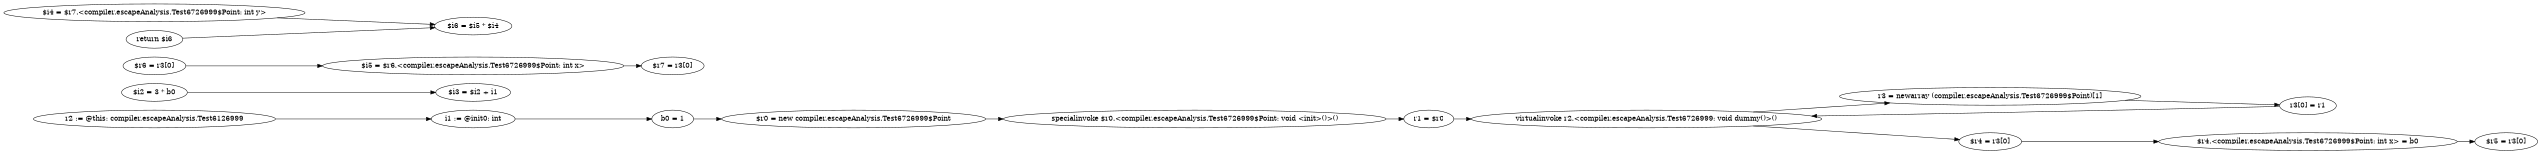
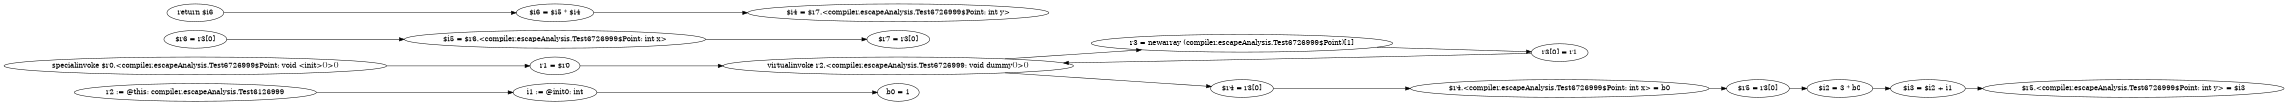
  digraph {
    rankdir=LR
    n1 [label="r2 := @this: compiler.escapeAnalysis.Test6126999"]
    n2 [label="i1 := @init0: int"]
    n3 [label="b0 = 1"]
-   "$r0 = new compiler.escapeAnalysis.Test6726999$Point"
    "specialinvoke $r0.<compiler.escapeAnalysis.Test6726999$Point: void <init>()>()"
    "r1 = $r0"
    "virtualinvoke r2.<compiler.escapeAnalysis.Test6726999: void dummy()>()"
    "r3 = newarray (compiler.escapeAnalysis.Test6726999$Point)[1]"
    "$r4 = r3[0]"
    "r3[0] = r1"
    "$r4.<compiler.escapeAnalysis.Test6726999$Point: int x> = b0"
    "$r5 = r3[0]"
    "$i2 = 3 * b0"
    "$i3 = $i2 + i1"
+   "$r5.<compiler.escapeAnalysis.Test6726999$Point: int y> = $i3"
    "$r6 = r3[0]"
    "$i5 = $r6.<compiler.escapeAnalysis.Test6726999$Point: int x>"
    "$r7 = r3[0]"
    "$i4 = $r7.<compiler.escapeAnalysis.Test6726999$Point: int y>"
    "$i6 = $i5 * $i4"
    "return $i6"
    n1 -> n2
    n2 -> n3
-   n3 -> "$r0 = new compiler.escapeAnalysis.Test6726999$Point"
-   "$r0 = new compiler.escapeAnalysis.Test6726999$Point" -> "specialinvoke $r0.<compiler.escapeAnalysis.Test6726999$Point: void <init>()>()"
    "specialinvoke $r0.<compiler.escapeAnalysis.Test6726999$Point: void <init>()>()" -> "r1 = $r0"
    "r1 = $r0" -> "virtualinvoke r2.<compiler.escapeAnalysis.Test6726999: void dummy()>()"
    "virtualinvoke r2.<compiler.escapeAnalysis.Test6726999: void dummy()>()" -> "r3 = newarray (compiler.escapeAnalysis.Test6726999$Point)[1]"
    "virtualinvoke r2.<compiler.escapeAnalysis.Test6726999: void dummy()>()" -> "$r4 = r3[0]"
    "r3 = newarray (compiler.escapeAnalysis.Test6726999$Point)[1]" -> "r3[0] = r1"
    "$r4 = r3[0]" -> "$r4.<compiler.escapeAnalysis.Test6726999$Point: int x> = b0"
    "r3[0] = r1" -> "virtualinvoke r2.<compiler.escapeAnalysis.Test6726999: void dummy()>()"
    "$r4.<compiler.escapeAnalysis.Test6726999$Point: int x> = b0" -> "$r5 = r3[0]"
+   "$r5 = r3[0]" -> "$i2 = 3 * b0"
    "$i2 = 3 * b0" -> "$i3 = $i2 + i1"
+   "$i3 = $i2 + i1" -> "$r5.<compiler.escapeAnalysis.Test6726999$Point: int y> = $i3"
    "$r6 = r3[0]" -> "$i5 = $r6.<compiler.escapeAnalysis.Test6726999$Point: int x>"
    "$i5 = $r6.<compiler.escapeAnalysis.Test6726999$Point: int x>" -> "$r7 = r3[0]"
-   "$i4 = $r7.<compiler.escapeAnalysis.Test6726999$Point: int y>" -> "$i6 = $i5 * $i4"
+   "$i6 = $i5 * $i4" -> "$i4 = $r7.<compiler.escapeAnalysis.Test6726999$Point: int y>"
    "return $i6" -> "$i6 = $i5 * $i4"
  }
